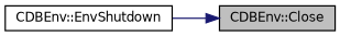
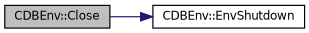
  digraph {
    rankdir=LR
    node [color=black fontname=Helvetica fontsize=10 shape=record style=filled]
    n1 [fillcolor=grey75 fontcolor=black height=0.2 label="CDBEnv::Close" width=0.4]
    n2 [fillcolor=white height=0.2 label="CDBEnv::EnvShutdown" width=0.4]
-   n2 -> n1 [color=midnightblue fontname=Helvetica fontsize=10 labelfontname=Helvetica labelfontsize=10 style=solid]
+   n1 -> n2 [color=midnightblue fontname=Helvetica fontsize=10 labelfontname=Helvetica labelfontsize=10 style=solid]
  }
